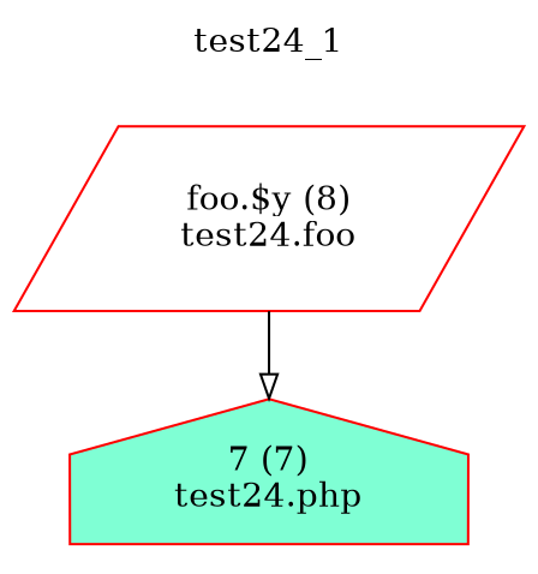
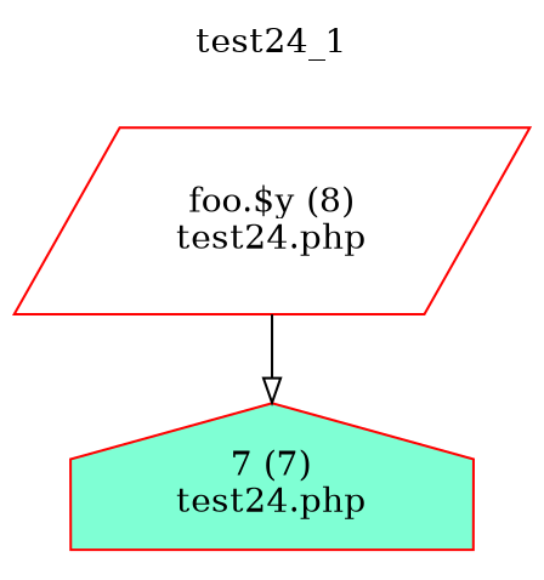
  digraph {
    label=test24_1
    labelloc=t
    node [style=filled color=red]
-   n1 [label="foo.$y (8)\ntest24.foo" shape=parallelogram fillcolor=white]
+   n1 [label="foo.$y (8)\ntest24.php" shape=parallelogram fillcolor=white]
    n2 [label="7 (7)\ntest24.php" shape=house fillcolor=aquamarine]
    n1 -> n2 [style=solid arrowhead=onormal]
  }
